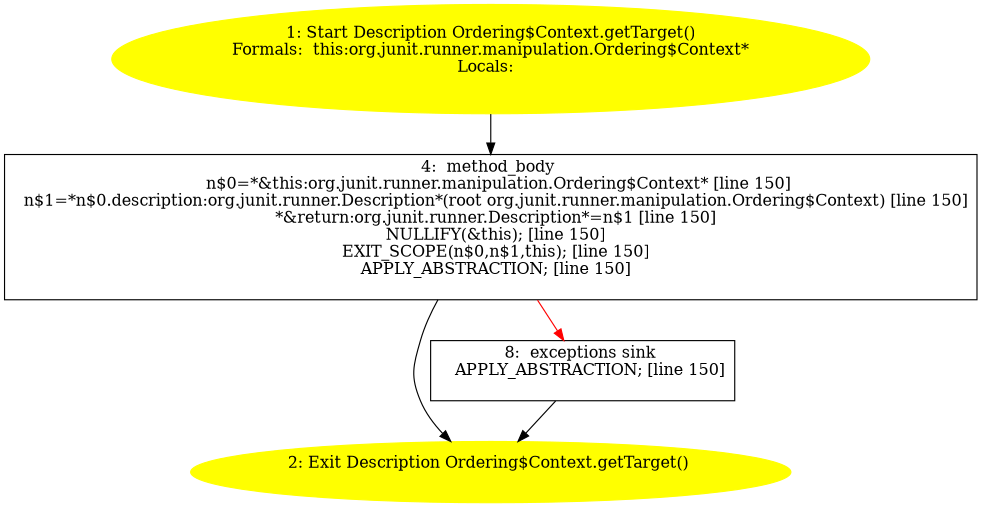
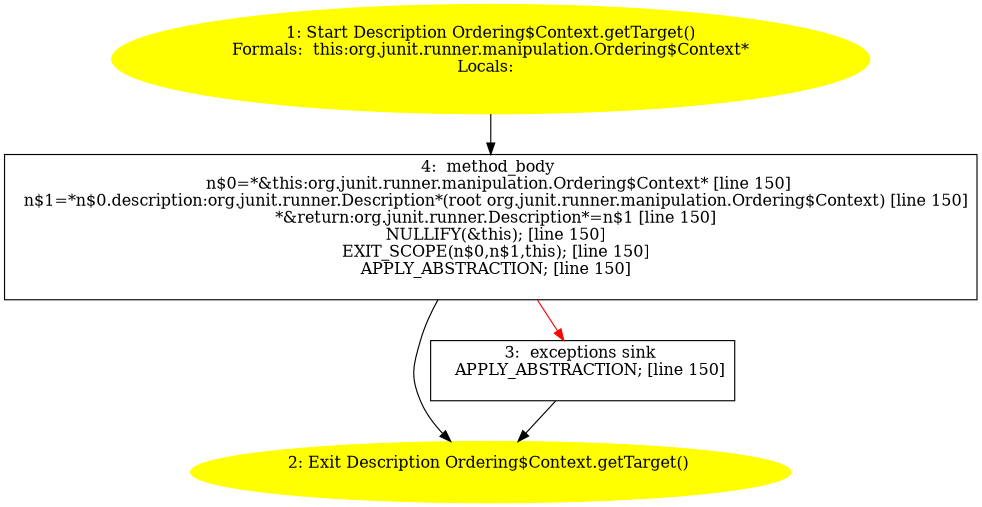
  digraph {
    n1 [color=yellow label="1: Start Description Ordering$Context.getTarget()\nFormals:  this:org.junit.runner.manipulation.Ordering$Context*\nLocals:  \n  " style=filled]
    n2 [label="4:  method_body \n   n$0=*&this:org.junit.runner.manipulation.Ordering$Context* [line 150]\n  n$1=*n$0.description:org.junit.runner.Description*(root org.junit.runner.manipulation.Ordering$Context) [line 150]\n  *&return:org.junit.runner.Description*=n$1 [line 150]\n  NULLIFY(&this); [line 150]\n  EXIT_SCOPE(n$0,n$1,this); [line 150]\n  APPLY_ABSTRACTION; [line 150]\n " shape=box]
    n3 [color=yellow label="2: Exit Description Ordering$Context.getTarget() \n  " style=filled]
-   n4 [label="8:  exceptions sink \n   APPLY_ABSTRACTION; [line 150]\n " shape=box]
+   n4 [label="3:  exceptions sink \n   APPLY_ABSTRACTION; [line 150]\n " shape=box]
    n1 -> n2
    n2 -> n3
    n2 -> n4 [color=red]
    n4 -> n3
  }
